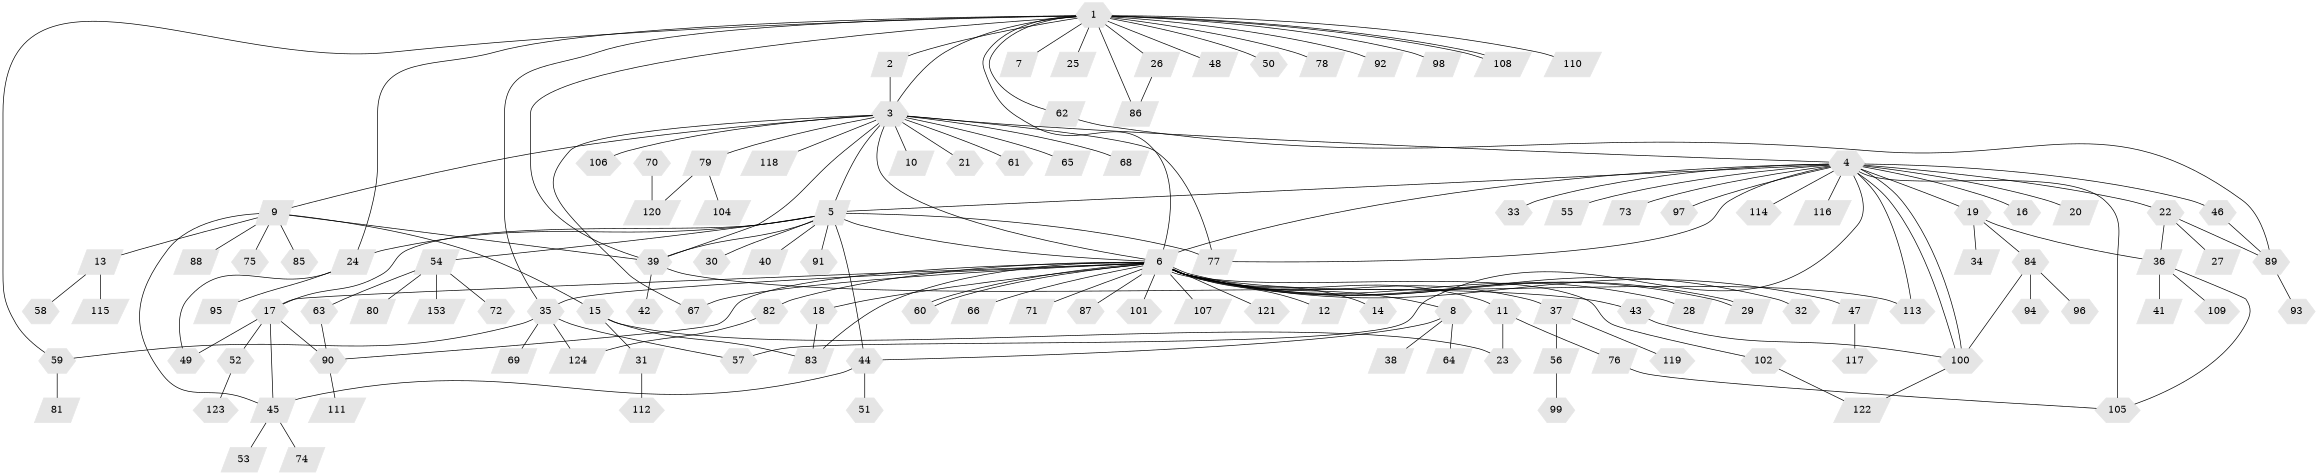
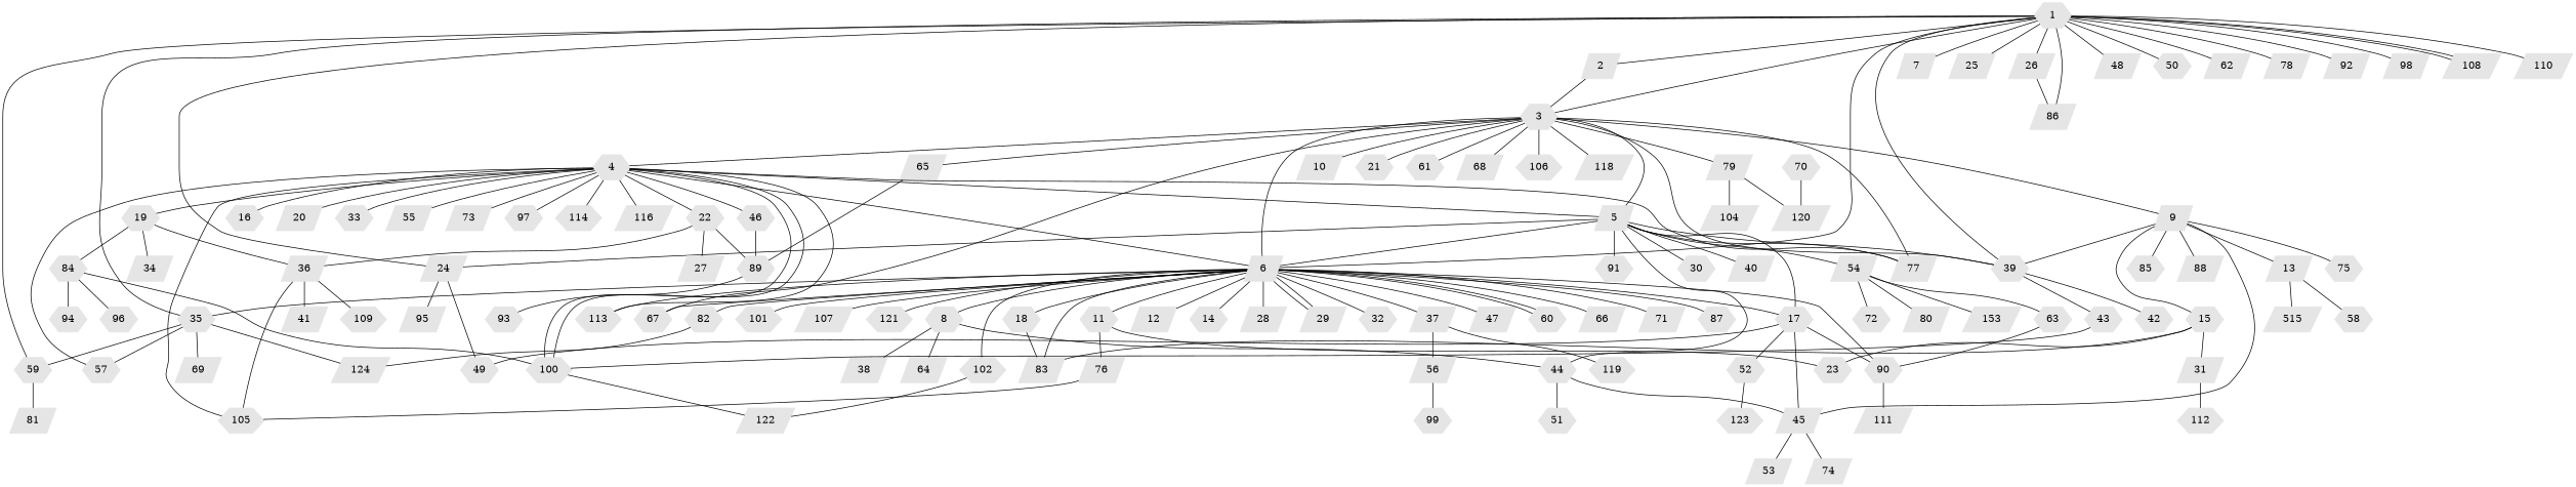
  graph {
    node [color=gray90 shape=hexagon style=filled]
    1
    2 [shape=parallelogram]
    3
    6 [shape=parallelogram]
    7 [shape=parallelogram]
    24 [shape=parallelogram]
    25 [shape=parallelogram]
    26 [shape=parallelogram]
    35
    39
    48 [shape=parallelogram]
    50
    59
    62 [shape=parallelogram]
    78 [shape=parallelogram]
    86 [shape=parallelogram]
    92 [shape=parallelogram]
    98 [shape=parallelogram]
    108 [shape=parallelogram]
    110 [shape=parallelogram]
    4
    5 [shape=parallelogram]
    9 [shape=parallelogram]
    10 [shape=parallelogram]
    21
    61
    65 [shape=parallelogram]
    67
    68 [shape=parallelogram]
    77 [shape=parallelogram]
    79 [shape=parallelogram]
    106
    118 [shape=parallelogram]
    16
    19
    20 [shape=parallelogram]
    22
    33
    46
    55 [shape=parallelogram]
    57
    73 [shape=parallelogram]
    97
    100
    105
    113
    114
    116 [shape=parallelogram]
    17
    8
    11
    12 [shape=parallelogram]
    14
    18
    28 [shape=parallelogram]
    29 [shape=parallelogram]
    32
    37 [shape=parallelogram]
    47 [shape=parallelogram]
    60
    66 [shape=parallelogram]
    71 [shape=parallelogram]
    82
    83 [shape=parallelogram]
    87
    90
    101
    102
    107 [shape=parallelogram]
    121
    49
    95 [shape=parallelogram]
    69 [shape=parallelogram]
    124 [shape=parallelogram]
    42
    43
    81 [shape=parallelogram]
    89
    30
    40 [shape=parallelogram]
    44
    54 [shape=parallelogram]
    91
    13 [shape=parallelogram]
    15
    45 [shape=parallelogram]
    75
    85
    88 [shape=parallelogram]
    120 [shape=parallelogram]
    104 [shape=parallelogram]
    34 [shape=parallelogram]
    36 [shape=parallelogram]
    84
    27 [shape=parallelogram]
    122 [shape=parallelogram]
    52
    51
    63
    72
    80 [shape=parallelogram]
    n102 [label=153 shape=parallelogram]
    38 [shape=parallelogram]
    64 [shape=parallelogram]
    23
    76 [shape=parallelogram]
    56 [shape=parallelogram]
    119
-   117
    111 [shape=parallelogram]
    58
-   115 [shape=parallelogram]
+   115 [shape=parallelogram label=515]
    31 [shape=parallelogram]
    53 [shape=parallelogram]
    74 [shape=parallelogram]
    70
    112
    123
    41 [shape=parallelogram]
    109
    94
    96
    93
    99
    1 -- 2
    1 -- 3
    1 -- 6
    1 -- 7
    1 -- 24
    1 -- 25
    1 -- 26
    1 -- 35
    1 -- 39
    1 -- 48
    1 -- 50
    1 -- 59
    1 -- 62
    1 -- 78
    1 -- 86
    1 -- 92
    1 -- 98
    1 -- 108
    1 -- 108
    1 -- 110
    2 -- 3
    3 -- 6
    3 -- 39
    3 -- 4
    3 -- 5
    3 -- 9
    3 -- 10
    3 -- 21
    3 -- 61
    3 -- 65
    3 -- 67
    3 -- 68
    3 -- 77
    3 -- 79
    3 -- 106
    3 -- 118
    6 -- 35
    6 -- 67
    6 -- 113
    6 -- 17
    6 -- 8
    6 -- 11
    6 -- 12
    6 -- 14
    6 -- 18
    6 -- 28
    6 -- 29
    6 -- 29
    6 -- 32
    6 -- 37
    6 -- 47
    6 -- 60
    6 -- 60
    6 -- 66
    6 -- 71
    6 -- 82
    6 -- 83
    6 -- 87
    6 -- 90
    6 -- 101
    6 -- 102
    6 -- 107
    6 -- 121
    24 -- 49
    24 -- 95
    26 -- 86
    35 -- 59
    35 -- 57
    35 -- 69
    35 -- 124
    39 -- 42
    39 -- 43
    59 -- 81
-   62 -- 89
+   65 -- 89
    4 -- 6
    4 -- 5
    4 -- 77
    4 -- 16
    4 -- 19
    4 -- 20
    4 -- 22
    4 -- 33
    4 -- 46
    4 -- 55
    4 -- 57
    4 -- 73
    4 -- 97
    4 -- 100
    4 -- 100
    4 -- 105
    4 -- 113
    4 -- 114
    4 -- 116
    5 -- 6
    5 -- 24
    5 -- 39
    5 -- 77
    5 -- 17
    5 -- 30
    5 -- 40
    5 -- 44
    5 -- 54
    5 -- 91
    9 -- 39
    9 -- 13
    9 -- 15
    9 -- 45
    9 -- 75
    9 -- 85
    9 -- 88
    79 -- 120
    79 -- 104
    19 -- 34
    19 -- 36
    19 -- 84
    22 -- 89
    22 -- 36
    22 -- 27
    46 -- 89
    100 -- 122
    17 -- 90
    17 -- 49
    17 -- 45
    17 -- 52
    8 -- 44
    8 -- 38
    8 -- 64
    11 -- 23
    11 -- 76
    18 -- 83
    37 -- 56
    37 -- 119
-   47 -- 117
    82 -- 124
    90 -- 111
    102 -- 122
    43 -- 100
    89 -- 93
    44 -- 45
    44 -- 51
    54 -- 63
    54 -- 72
    54 -- 80
    54 -- n102
    13 -- 58
    13 -- 115
    15 -- 83
    15 -- 23
    15 -- 31
    45 -- 53
    45 -- 74
    36 -- 105
    36 -- 41
    36 -- 109
    84 -- 100
    84 -- 94
    84 -- 96
    52 -- 123
    63 -- 90
    76 -- 105
    56 -- 99
    31 -- 112
    70 -- 120
  }
